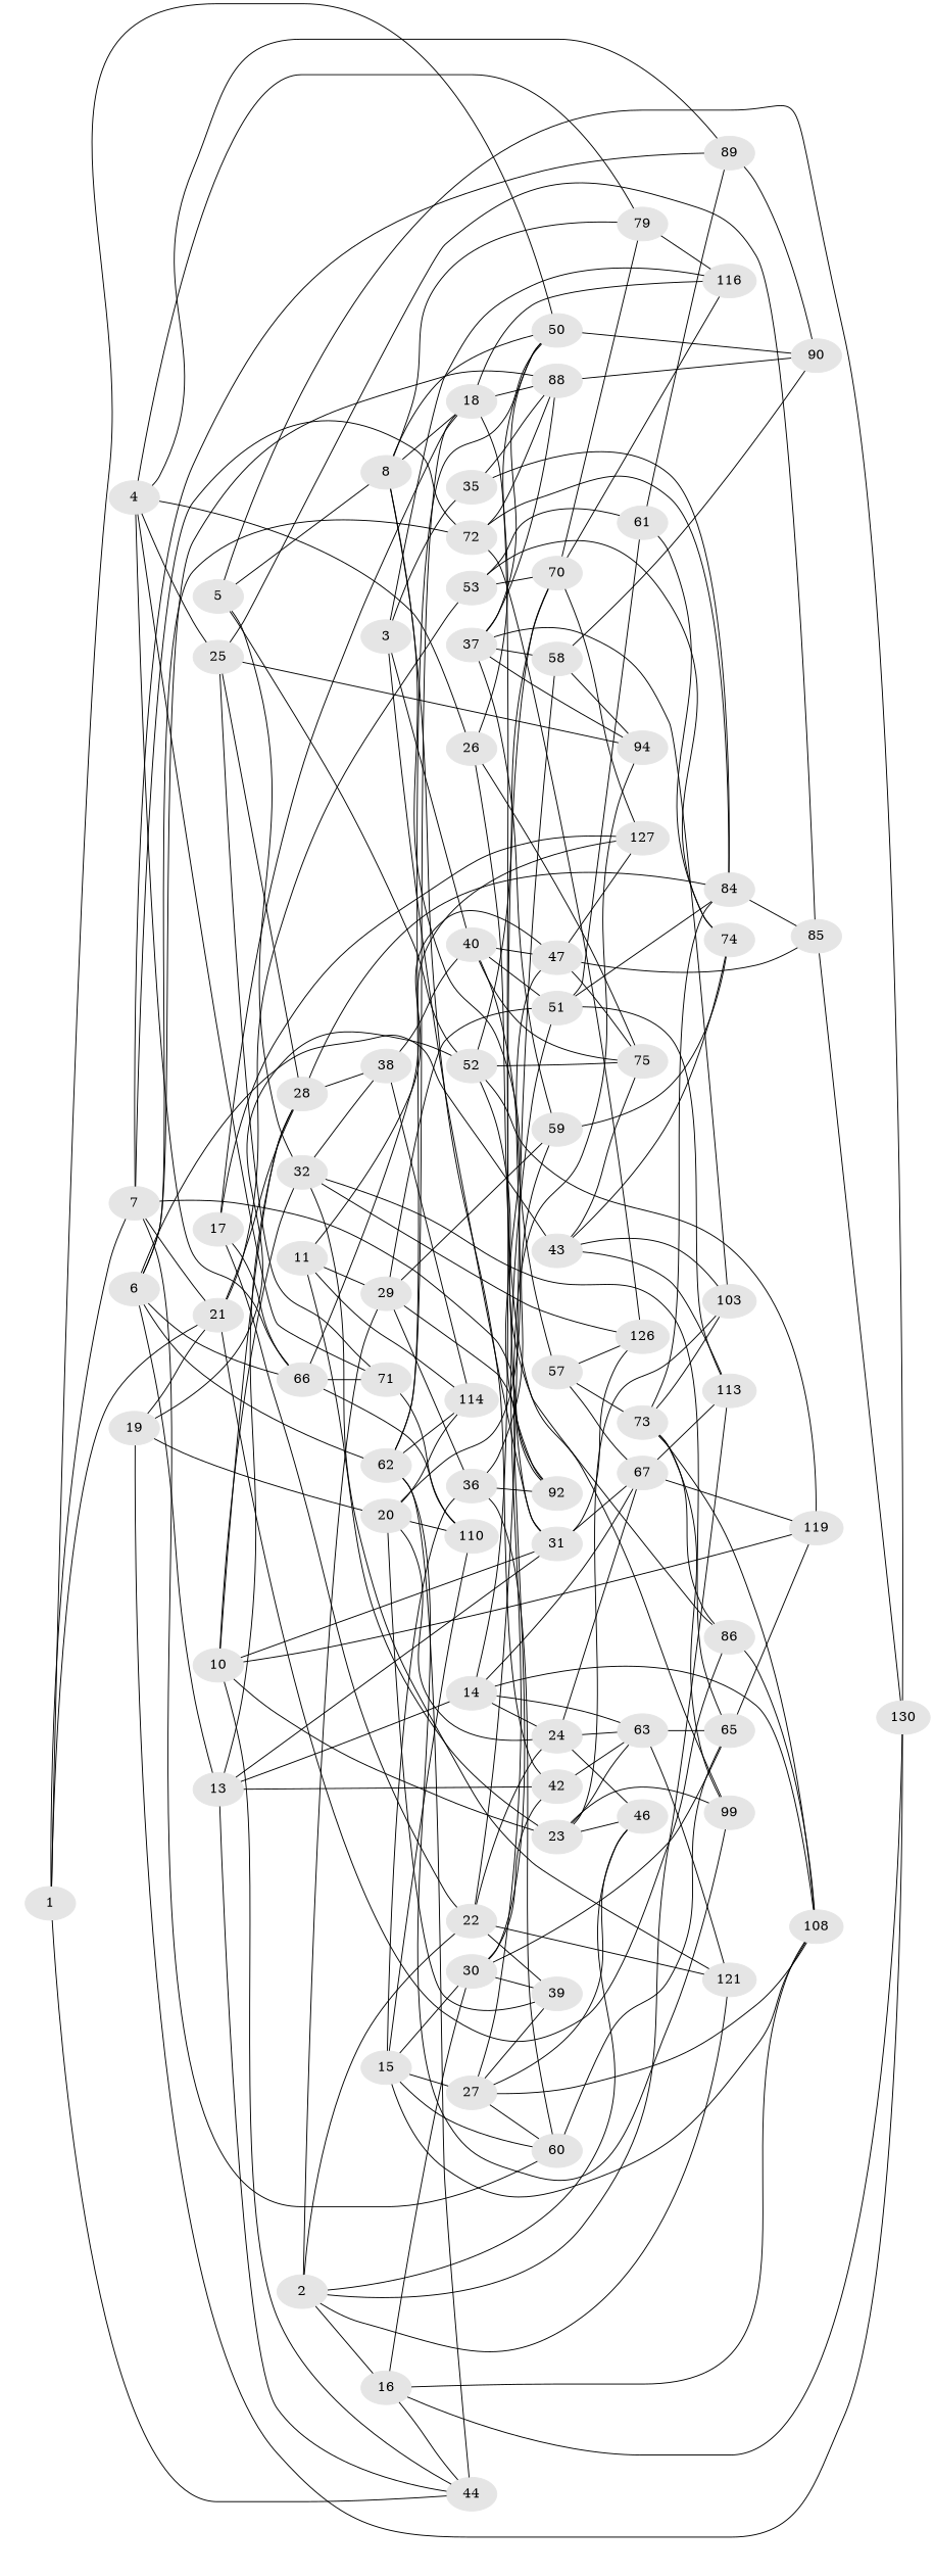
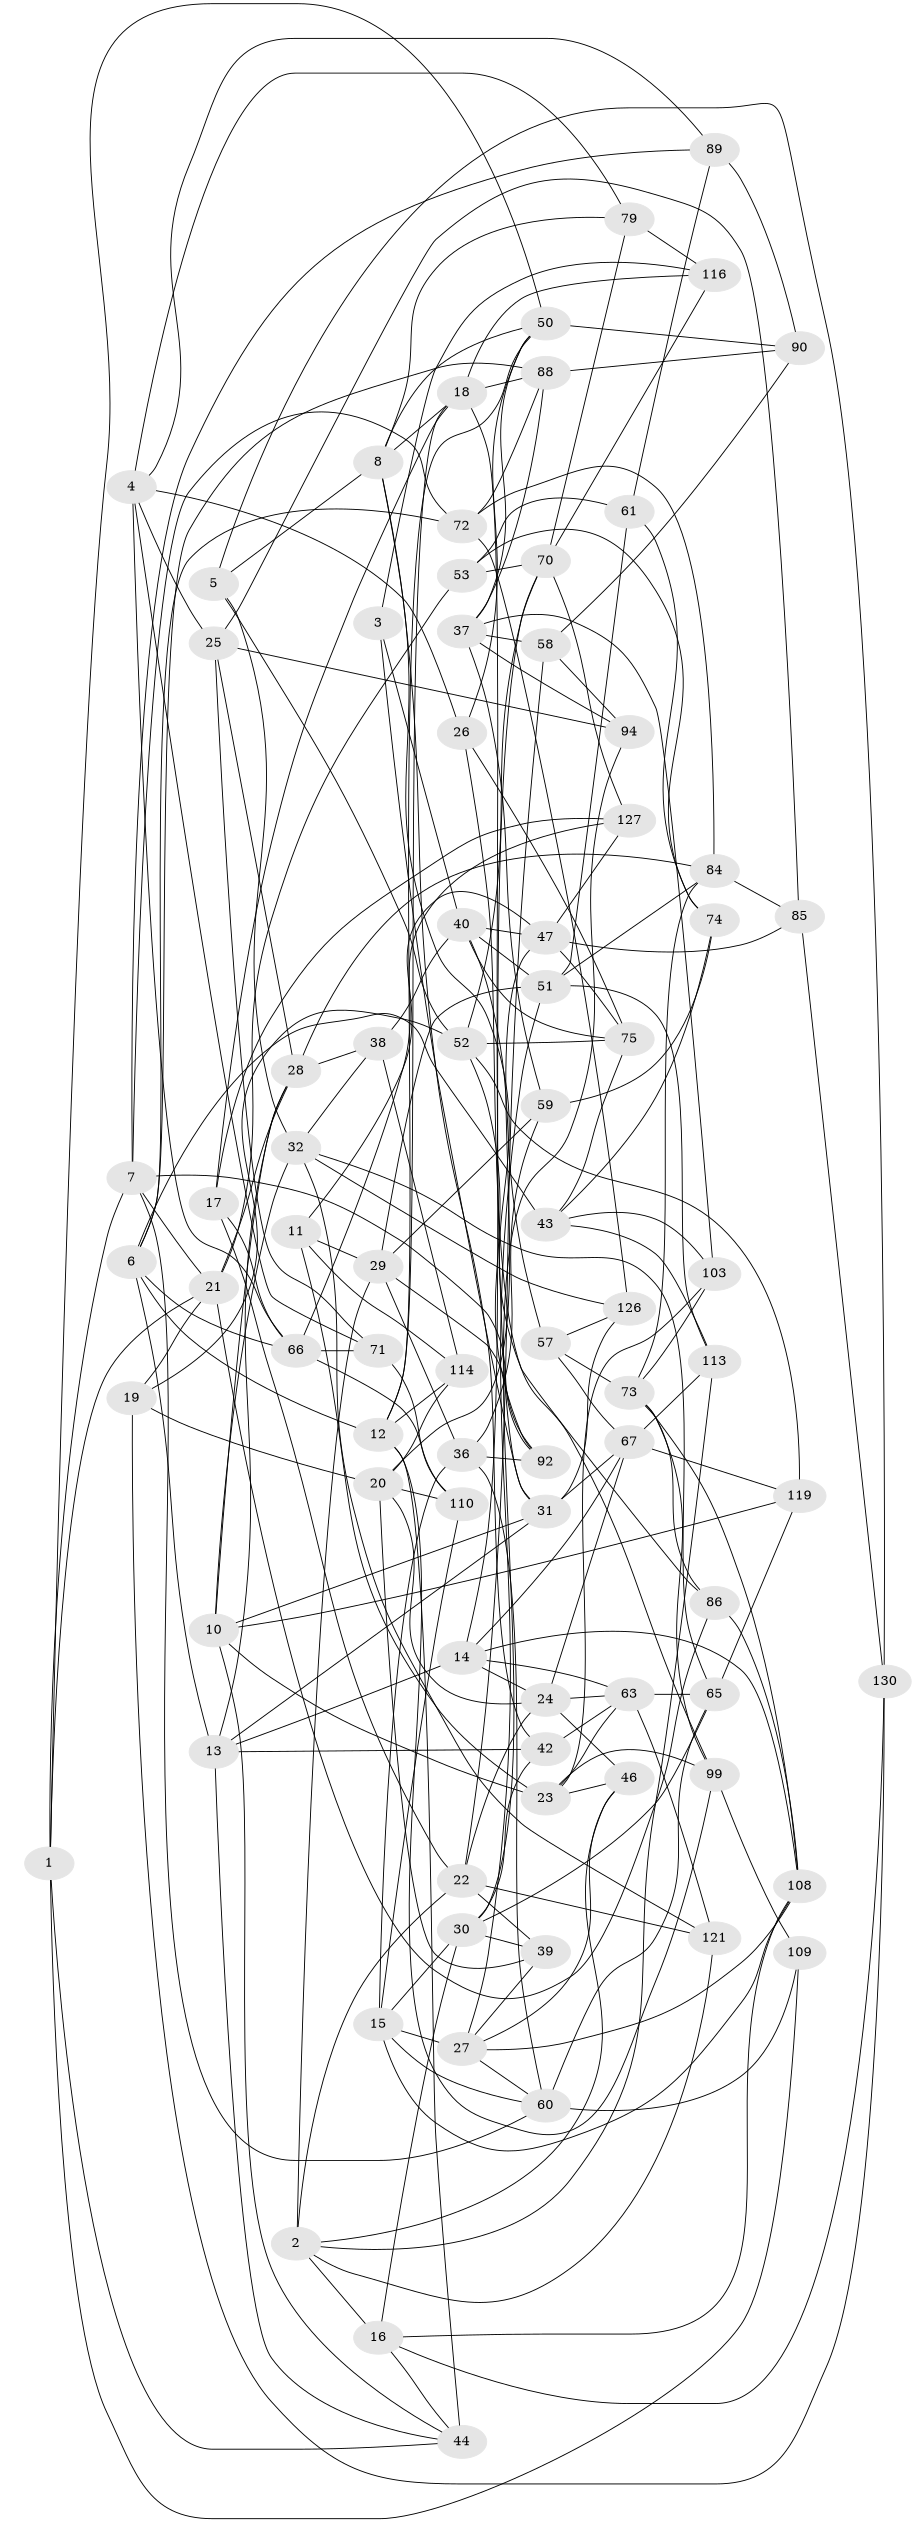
  graph {
    rankdir=LR
    node [color=gray90 style=filled]
    1 [super="+105"]
    7 [super="+41"]
    21 [super="+73"]
    44 [super="+54"]
    50 [super="+98"]
+   109
    89
    72 [super="+131"]
    60 [super="+101"]
    92
    86
    28 [super="+82"]
    53
    90
    2 [super="+81"]
    16 [super="+76"]
    22 [super="+69"]
    29 [super="+128"]
    46
    113
    121
    130
    108 [super="+118"]
    30 [super="+100"]
    24 [super="+49"]
    39
    58
    36 [super="+64"]
    51 [super="+62"]
    59
    31 [super="+107"]
    67 [super="+77"]
    126
    3
-   35
    40 [super="+68"]
    116
    88 [super="+91"]
    84 [super="+111"]
    47 [super="+55"]
    75 [super="+122"]
    57
    4 [super="+33"]
    25 [super="+45"]
    26
    66 [super="+125"]
    71
    79
    85
    94
    99 [super="+104"]
    110
    127
    8 [super="+117"]
    18 [super="+83"]
    42
    5
    32 [super="+123"]
    52 [super="+95"]
    65 [super="+124"]
    38
    119
    70 [super="+112"]
    6 [super="+93"]
-   12 [super="+97" label=62]
+   12 [super="+97"]
    13 [super="+102"]
    43 [super="+48"]
    114
    14 [super="+132"]
    103
    74
    63 [super="+120"]
    11 [super="+80"]
    23 [super="+96"]
    10 [super="+56"]
    15 [super="+34"]
    27 [super="+129"]
    17
    20 [super="+115"]
    19
    61
    37 [super="+106"]
    n83 [label=73 super="+87"]
    1 -- 7
    1 -- 21
    1 -- 44 [weight=2]
    1 -- 50
+   1 -- 109
    7 -- 21
    7 -- 89
    7 -- 72
    7 -- 60
    7 -- 92
    21 -- 86
    21 -- 28
    21 -- 53
    50 -- 90
    89 -- 90
    72 -- 126
    72 -- 88
    72 -- 84
+   60 -- 109
    60 -- 65
    86 -- 108
    28 -- 84
    28 -- 38
    53 -- 70
    53 -- 74
    53 -- 61
    2 -- 16
    2 -- 22
    2 -- 29
    2 -- 46
    2 -- 113
    2 -- 121
    16 -- 44
    16 -- 130
    16 -- 108
    16 -- 30
    22 -- 121
    22 -- 24
    22 -- 39
    22 -- 58
    29 -- 92
    29 -- 36
    29 -- 51
    29 -- 59
    30 -- 39
    30 -- 94
    30 -- 42
    30 -- 65
    24 -- 46
    24 -- 67
    24 -- 63
    58 -- 90
    58 -- 94
    36 -- 60
    36 -- 92
    36 -- 59
    51 -- 113
    51 -- 84
    51 -- 61
    59 -- 74
    31 -- 67
    31 -- 126
    67 -- 113
    67 -- 119
    3 -- 31
-   3 -- 35
    3 -- 40
    3 -- 116
-   35 -- 88
-   35 -- 84
    40 -- 51
    40 -- 47
    40 -- 75
    40 -- 57
    88 -- 90
    84 -- 85
    47 -- 75
    47 -- 85
    47 -- 127
    57 -- 67
    57 -- 126
    57 -- n83
    4 -- 89
    4 -- 25
    4 -- 26
    4 -- 66
    4 -- 71
    4 -- 79
    25 -- 28
    25 -- 71
    25 -- 85
    25 -- 94
    26 -- 50
    26 -- 75
    26 -- 99
    66 -- 71
    66 -- 110
    66 -- 127
    71 -- 110
    79 -- 116
    85 -- 130
+   99 -- 109 [weight=2]
    8 -- 50
    8 -- 86
    8 -- 79
    8 -- 18
    8 -- 42
    18 -- 31
    18 -- 116
    18 -- 88
    42 -- 63
    5 -- 130
    5 -- 8
    5 -- 32
    5 -- 52
    32 -- 121
    32 -- 126
    32 -- 65
    32 -- 38
    52 -- 92
    52 -- 75
    52 -- 119
    52 -- 70
    65 -- 119
    38 -- 40
    38 -- 114
    70 -- 116
    70 -- 79
    70 -- 127
    6 -- 72
    6 -- 88
    6 -- 66
    6 -- 12
    6 -- 13
    6 -- 43
    12 -- 44
    12 -- 50
    12 -- 99
    12 -- 18
    12 -- 114
    13 -- 44
    13 -- 28
    13 -- 31
    13 -- 42
    13 -- 14
    43 -- 113
    43 -- 75 [weight=2]
    43 -- 103
    43 -- 74
    14 -- 108
    14 -- 24
    14 -- 67
    14 -- 70
    14 -- 63
    63 -- 121
    63 -- 65
    11 -- 29
    11 -- 47
    11 -- 114
    11 -- 23
    23 -- 46
    23 -- 99
    23 -- 103
    23 -- 63
    10 -- 44
    10 -- 28
    10 -- 31
    10 -- 32
    10 -- 119
    10 -- 23
    15 -- 60
    15 -- 108
    15 -- 30
    15 -- 36
    15 -- 110
    15 -- 27
    27 -- 60
    27 -- 46
    27 -- 108
    27 -- 39
    27 -- 51
    17 -- 22
    17 -- 66
    17 -- 127
    17 -- 18
    20 -- 24
    20 -- 39
    20 -- 47
    20 -- 110
    20 -- 114
    19 -- 21
    19 -- 130
    19 -- 52
    19 -- 20
    61 -- 89
    61 -- 74
    37 -- 50
    37 -- 58
    37 -- 59
    37 -- 88
    37 -- 94
    37 -- 103
    n83 -- 86
    n83 -- 108
    n83 -- 84
    n83 -- 99
    n83 -- 103
  }
